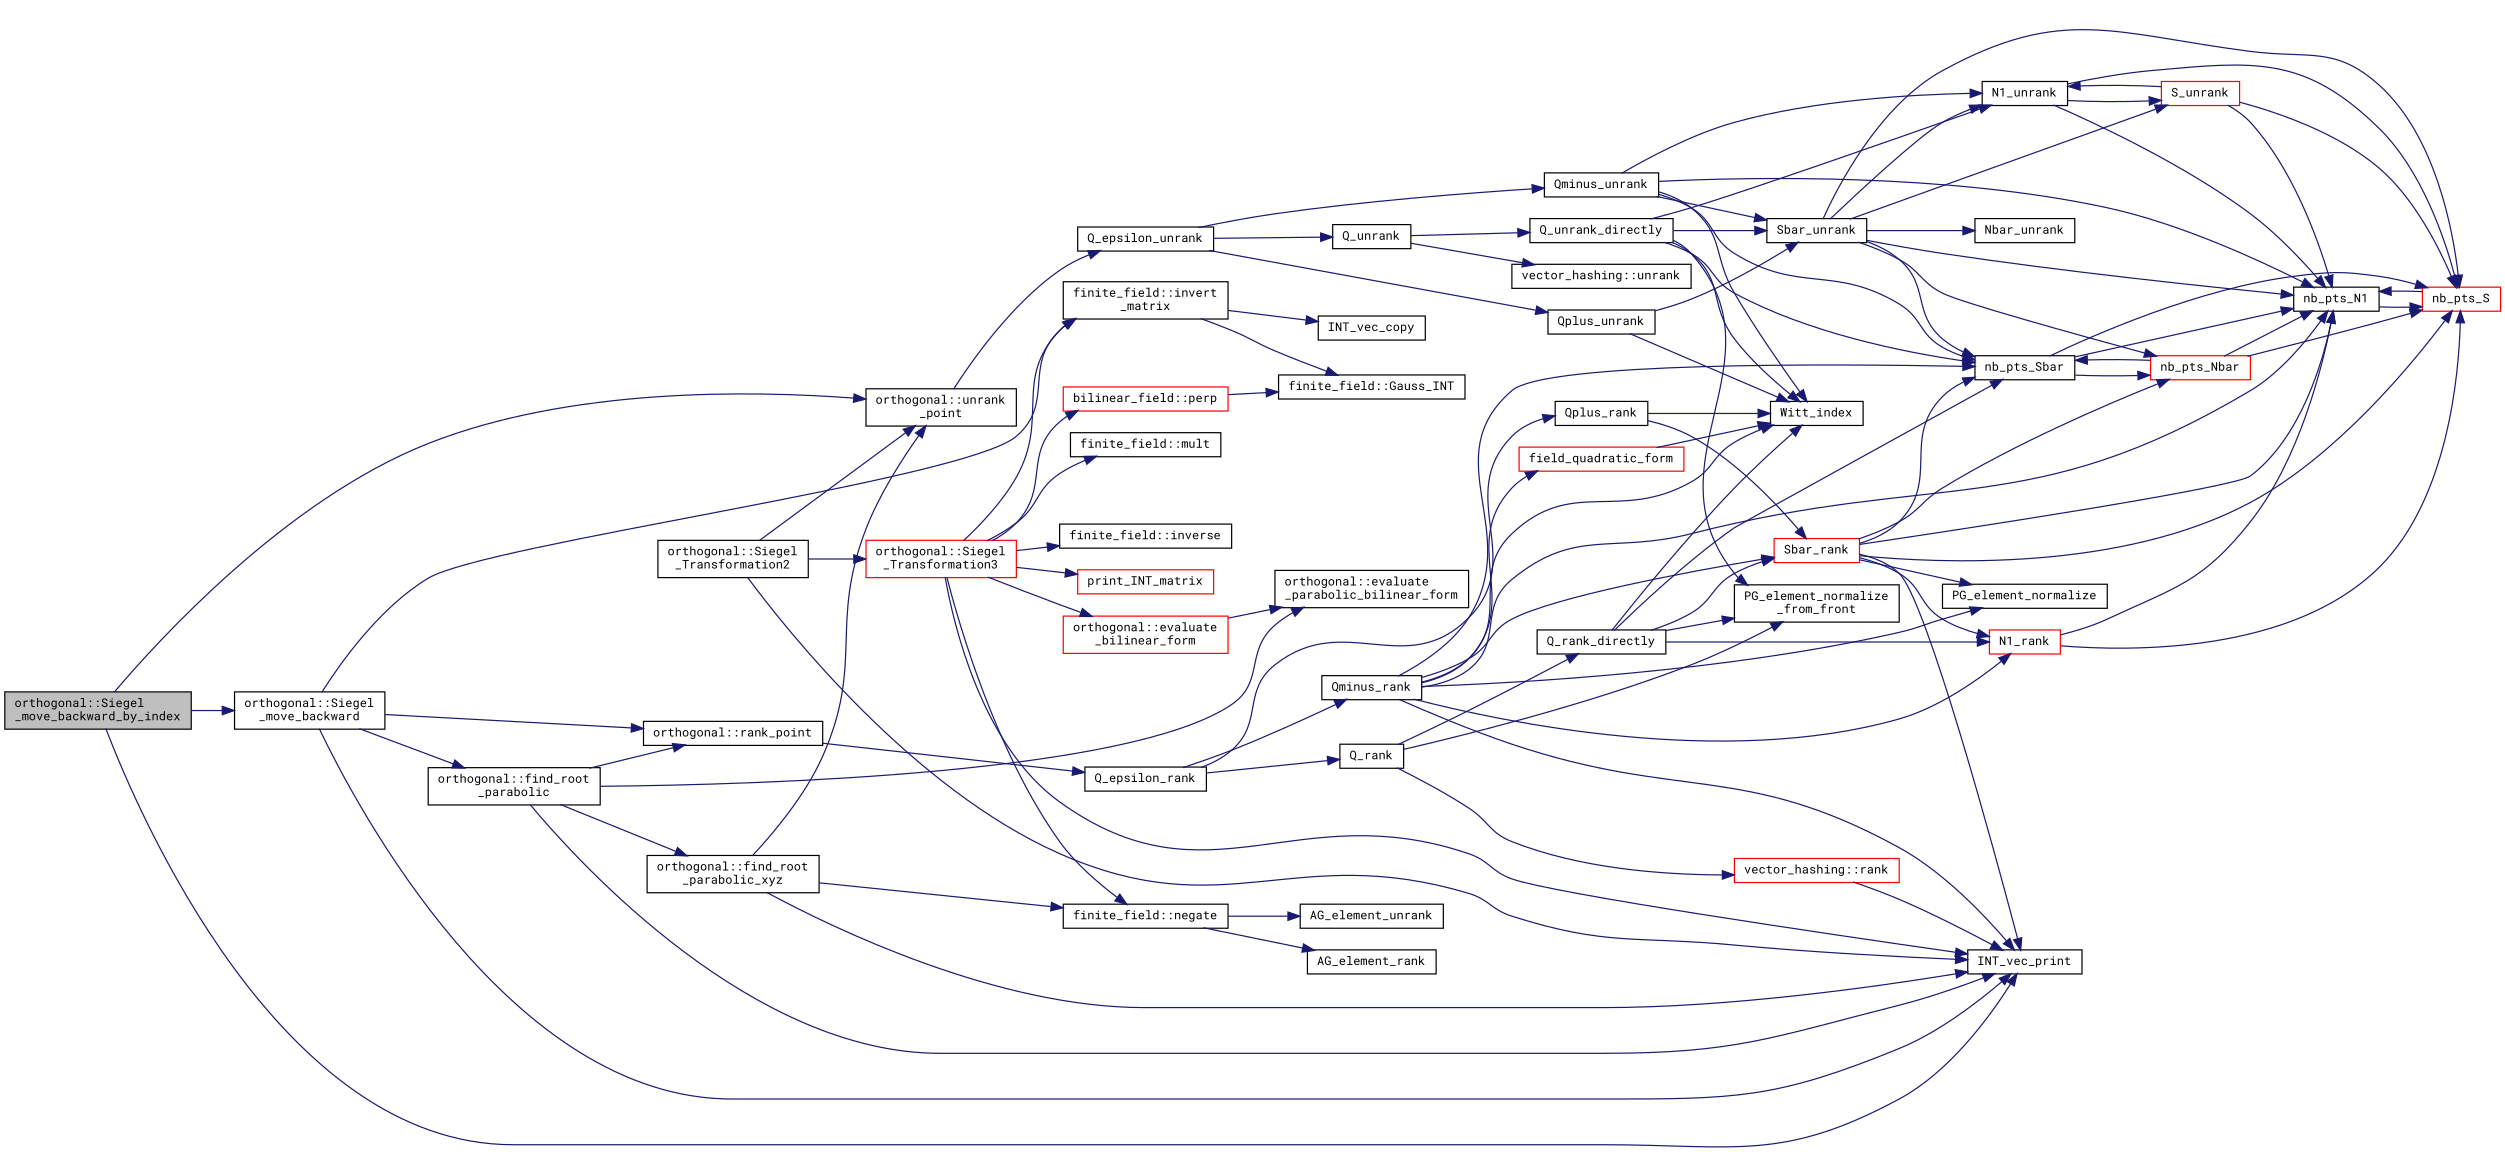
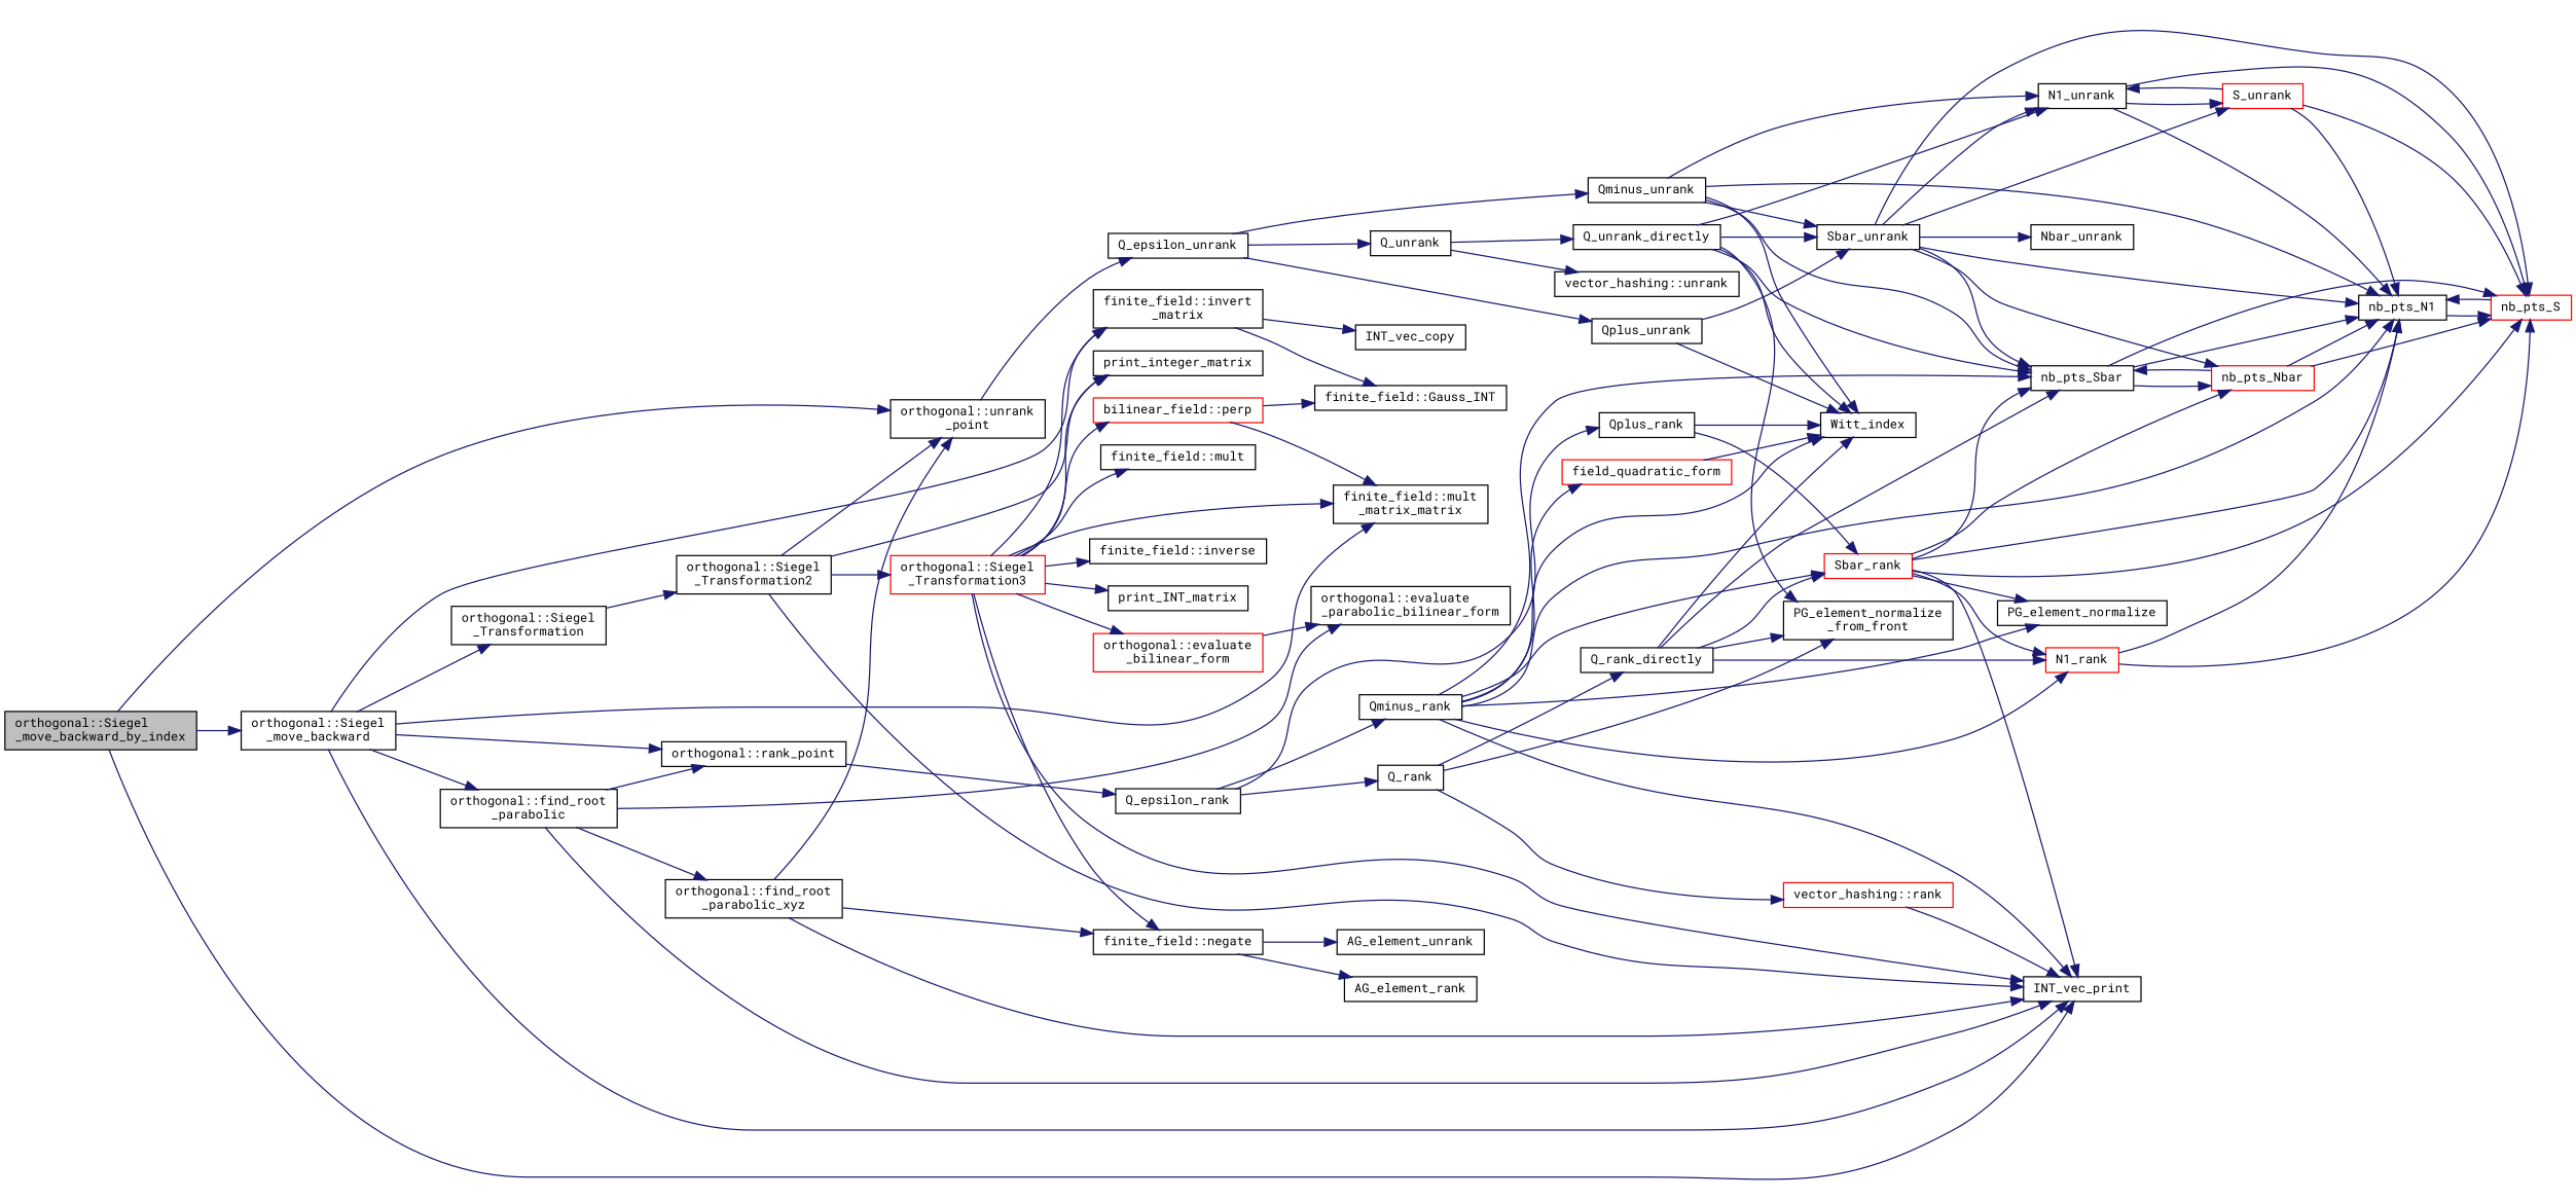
  digraph {
    fontname="Roboto Mono"
    rankdir=LR
    node [color=black fillcolor=white fontname="Roboto Mono" fontsize=10 shape=record style=filled]
    edge [color=midnightblue fontname="Roboto Mono" fontsize=10 labelfontname=Helvetica labelfontsize=10 style=solid]
    n1 [fillcolor=grey75 fontcolor=black height=0.2 label="orthogonal::Siegel\l_move_backward_by_index" width=0.4]
    n2 [height=0.2 label="orthogonal::unrank\l_point" width=0.4]
    n3 [height=0.2 label=INT_vec_print width=0.4]
    n4 [height=0.2 label="orthogonal::Siegel\l_move_backward" width=0.4]
    n5 [height=0.2 label=Q_epsilon_unrank width=0.4]
    n6 [height=0.2 label="orthogonal::rank_point" width=0.4]
    n7 [height=0.2 label="orthogonal::find_root\l_parabolic" width=0.4]
+   n8 [height=0.2 label="orthogonal::Siegel\l_Transformation" width=0.4]
+   n9 [height=0.2 label="finite_field::mult\l_matrix_matrix" width=0.4]
    n10 [height=0.2 label="finite_field::invert\l_matrix" width=0.4]
    n11 [height=0.2 label=Q_unrank width=0.4]
    n12 [height=0.2 label=Qplus_unrank width=0.4]
    n13 [height=0.2 label=Qminus_unrank width=0.4]
    n14 [height=0.2 label="vector_hashing::unrank" width=0.4]
    n15 [height=0.2 label=Q_unrank_directly width=0.4]
    n16 [height=0.2 label=Witt_index width=0.4]
    n17 [height=0.2 label=Sbar_unrank width=0.4]
    n18 [height=0.2 label=nb_pts_Sbar width=0.4]
    n19 [height=0.2 label=N1_unrank width=0.4]
    n20 [height=0.2 label=nb_pts_N1 width=0.4]
    n21 [height=0.2 label="PG_element_normalize\l_from_front" width=0.4]
    n22 [color=red height=0.2 label=nb_pts_S width=0.4]
    n23 [color=red height=0.2 label=nb_pts_Nbar width=0.4]
    n24 [color=red height=0.2 label=S_unrank width=0.4]
    n25 [height=0.2 label=Nbar_unrank width=0.4]
    n26 [height=0.2 label=Q_epsilon_rank width=0.4]
    n27 [height=0.2 label="orthogonal::find_root\l_parabolic_xyz" width=0.4]
    n28 [height=0.2 label="orthogonal::evaluate\l_parabolic_bilinear_form" width=0.4]
    n29 [height=0.2 label="orthogonal::Siegel\l_Transformation2" width=0.4]
    n30 [height=0.2 label="finite_field::Gauss_INT" width=0.4]
    n31 [height=0.2 label=INT_vec_copy width=0.4]
    n32 [height=0.2 label=Q_rank width=0.4]
    n33 [height=0.2 label=Qplus_rank width=0.4]
    n34 [height=0.2 label=Qminus_rank width=0.4]
    n35 [color=red height=0.2 label="vector_hashing::rank" width=0.4]
    n36 [height=0.2 label=Q_rank_directly width=0.4]
    n37 [color=red height=0.2 label=Sbar_rank width=0.4]
    n38 [color=red height=0.2 label=N1_rank width=0.4]
    n39 [height=0.2 label=PG_element_normalize width=0.4]
    n40 [color=red height=0.2 label=field_quadratic_form width=0.4]
    n41 [height=0.2 label="finite_field::negate" width=0.4]
    n42 [height=0.2 label=AG_element_unrank width=0.4]
    n43 [height=0.2 label=AG_element_rank width=0.4]
    n44 [color=red height=0.2 label="orthogonal::Siegel\l_Transformation3" width=0.4]
-   n46 [color=red height=0.2 label=print_INT_matrix width=0.4]
+   n45 [height=0.2 label=print_integer_matrix width=0.4]
+   n46 [height=0.2 label=print_INT_matrix width=0.4]
    n47 [color=red height=0.2 label="orthogonal::evaluate\l_bilinear_form" width=0.4]
    n48 [height=0.2 label="finite_field::inverse" width=0.4]
    n49 [height=0.2 label="finite_field::mult" width=0.4]
    n50 [color=red height=0.2 label="bilinear_field::perp" width=0.4]
    n1 -> n2
    n1 -> n3
    n1 -> n4
    n2 -> n5
    n4 -> n3
    n4 -> n6
    n4 -> n7
+   n4 -> n8
+   n4 -> n9
    n4 -> n10
    n5 -> n11
    n5 -> n12
    n5 -> n13
    n6 -> n26
    n7 -> n3
    n7 -> n6
    n7 -> n27
    n7 -> n28
+   n8 -> n29
    n10 -> n30
    n10 -> n31
    n11 -> n14
    n11 -> n15
    n12 -> n16
    n12 -> n17
    n13 -> n16
    n13 -> n17
    n13 -> n18
    n13 -> n19
    n13 -> n20
    n15 -> n16
    n15 -> n17
    n15 -> n18
    n15 -> n19
    n15 -> n21
    n17 -> n18
    n17 -> n19
    n17 -> n20
    n17 -> n22
    n17 -> n23
    n17 -> n24
    n17 -> n25
    n18 -> n20
    n18 -> n22
    n18 -> n23
    n19 -> n20
    n19 -> n22
    n19 -> n24
    n20 -> n22
    n22 -> n20
    n23 -> n18
    n23 -> n20
    n23 -> n22
    n24 -> n19
    n24 -> n20
    n24 -> n22
    n26 -> n32
    n26 -> n33
    n26 -> n34
    n27 -> n2
    n27 -> n3
    n27 -> n41
    n29 -> n2
    n29 -> n3
    n29 -> n44
+   n29 -> n45
    n32 -> n21
    n32 -> n35
    n32 -> n36
    n33 -> n16
    n33 -> n37
    n34 -> n3
    n34 -> n16
    n34 -> n18
    n34 -> n20
    n34 -> n37
    n34 -> n38
    n34 -> n39
    n34 -> n40
    n35 -> n3
    n36 -> n16
    n36 -> n18
    n36 -> n21
    n36 -> n37
    n36 -> n38
    n37 -> n3
    n37 -> n18
    n37 -> n20
    n37 -> n22
    n37 -> n23
    n37 -> n38
    n37 -> n39
    n38 -> n20
    n38 -> n22
    n40 -> n16
    n41 -> n42
    n41 -> n43
    n44 -> n3
+   n44 -> n9
    n44 -> n10
    n44 -> n41
+   n44 -> n45
    n44 -> n46
    n44 -> n47
    n44 -> n48
    n44 -> n49
    n44 -> n50
    n47 -> n28
+   n50 -> n9
    n50 -> n30
  }
